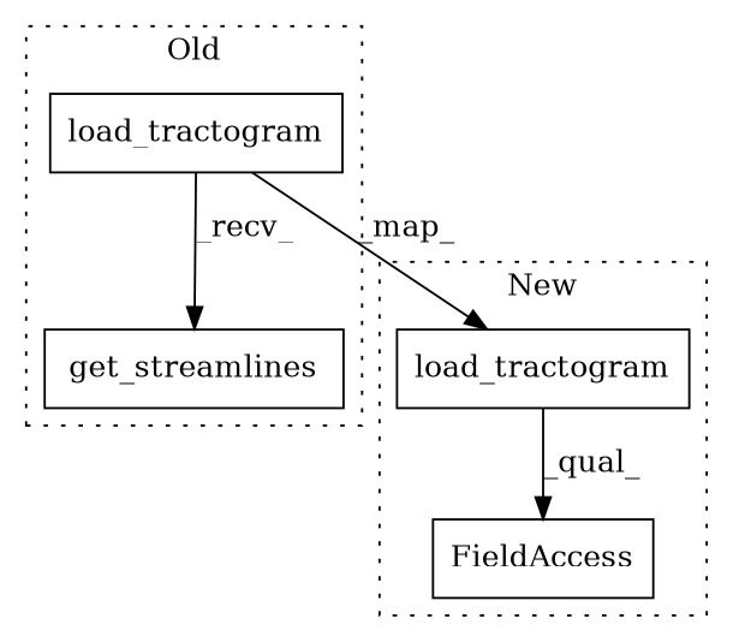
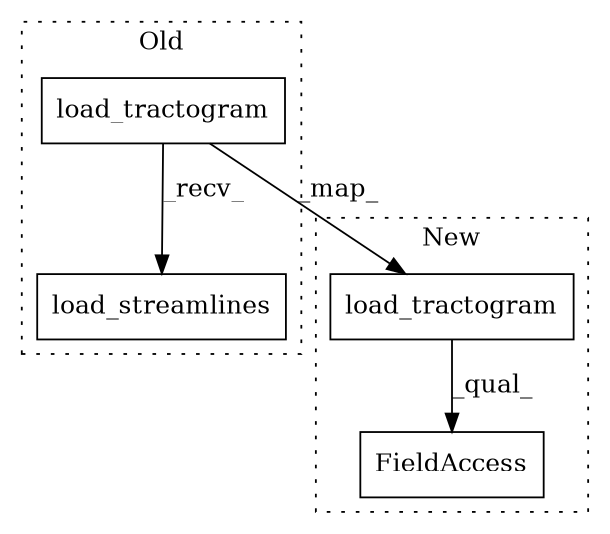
  digraph {
    node [a=32 l="16,1" shape=box]
    n1 [label=load_tractogram s="3722,3760"]
-   n2 [l=17 label=get_streamlines s=3762]
+   n2 [l=17 label=load_streamlines s=3762]
    n3 [label=load_tractogram s="3539,3577"]
    n4 [a=22 l=51 label=FieldAccess s=3539]
    subgraph cluster_1 {
      label=Old
      style=dotted
      n1
      n2
    }
    subgraph cluster_2 {
      label=New
      style=dotted
      n3
      n4
    }
    n1 -> n2 [label=_recv_]
    n1 -> n3 [label=_map_]
    n3 -> n4 [label=_qual_]
  }
